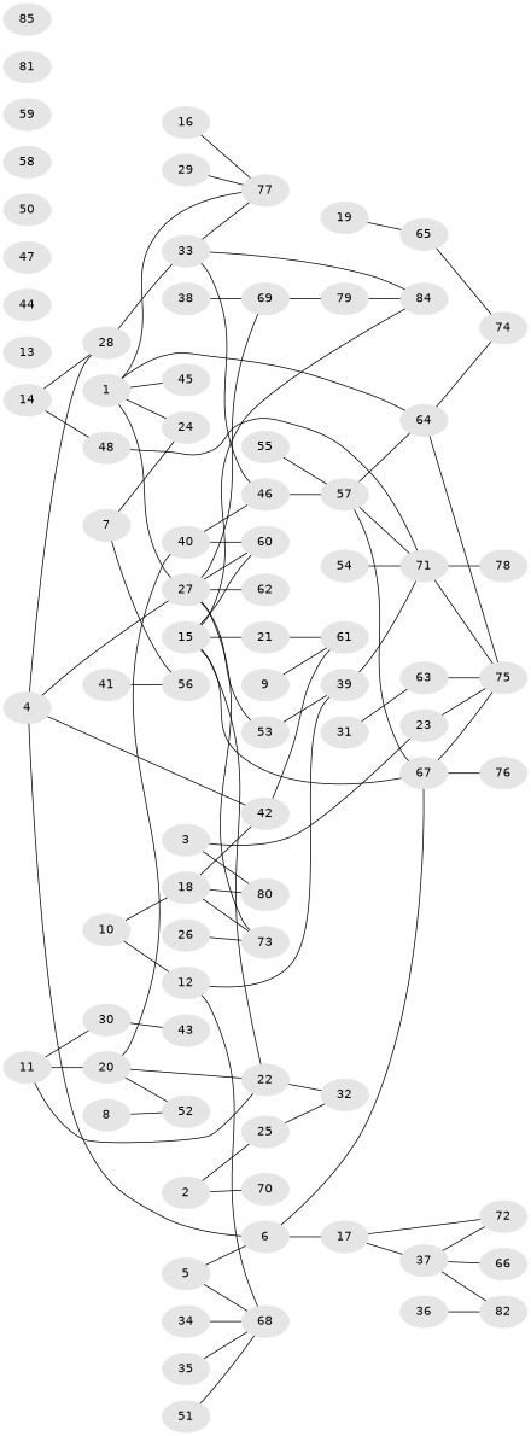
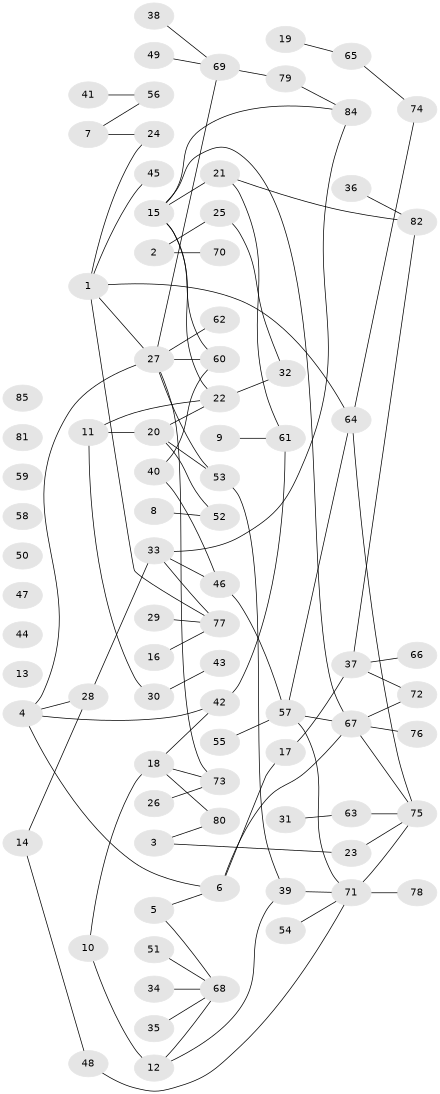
  graph {
    fontname="DejaVu Sans"
    rankdir=LR
    node [color=gray90 fontname="DejaVu Sans" style=filled]
    edge [fontname="DejaVu Sans"]
    1
    24
    27
    45
    64
    77
    60
    73
    53
    62
    69
    75
    74
    2
    25
    70
    32
    3
    23
    80
    4
    6
    28
    42
    17
    67
    33
    61
    5
    68
    37
    72
    76
    7
    56
    8
    52
    9
    10
    12
    18
    39
    11
    20
    22
    30
    43
    71
    13
    14
    48
    15
    21
    84
    82
    16
    66
    19
    65
    26
    79
    46
    29
    31
    63
    57
    34
    35
    36
    38
    78
    40
    41
    44
    47
+   49
    50
    51
    54
    55
    58
    59
    81
    85
    1 -- 24
    1 -- 27
    1 -- 45
    1 -- 64
    1 -- 77
    27 -- 60
    27 -- 73
    27 -- 53
    27 -- 62
    27 -- 69
    64 -- 75
    64 -- 74
    53 -- 39
    69 -- 79
    2 -- 25
    2 -- 70
    25 -- 32
    3 -- 23
    3 -- 80
    23 -- 75
    4 -- 27
    4 -- 6
    4 -- 28
    4 -- 42
    6 -- 17
    6 -- 67
    28 -- 33
    42 -- 61
    17 -- 37
    67 -- 75
-   17 -- 72
+   67 -- 72
    67 -- 76
    33 -- 77
    33 -- 84
    33 -- 46
    5 -- 6
    5 -- 68
    37 -- 72
    37 -- 82
    37 -- 66
    7 -- 24
    7 -- 56
    8 -- 52
    9 -- 61
    10 -- 12
    10 -- 18
    12 -- 68
    12 -- 39
    18 -- 73
    18 -- 80
    18 -- 42
    39 -- 71
    11 -- 20
    11 -- 22
    11 -- 30
-   20 -- 40
+   20 -- 53
    20 -- 52
    20 -- 22
    22 -- 32
    30 -- 43
    71 -- 75
    71 -- 78
    14 -- 28
    14 -- 48
    48 -- 71
    15 -- 60
    15 -- 67
    15 -- 22
    15 -- 21
    15 -- 84
    21 -- 61
+   21 -- 82
    16 -- 77
    19 -- 65
    65 -- 74
    26 -- 73
    79 -- 84
    46 -- 57
    29 -- 77
    31 -- 63
    63 -- 75
    57 -- 64
    57 -- 67
    57 -- 71
    34 -- 68
    35 -- 68
    36 -- 82
    38 -- 69
    40 -- 60
    40 -- 46
    41 -- 56
+   49 -- 69
    51 -- 68
    54 -- 71
    55 -- 57
  }
